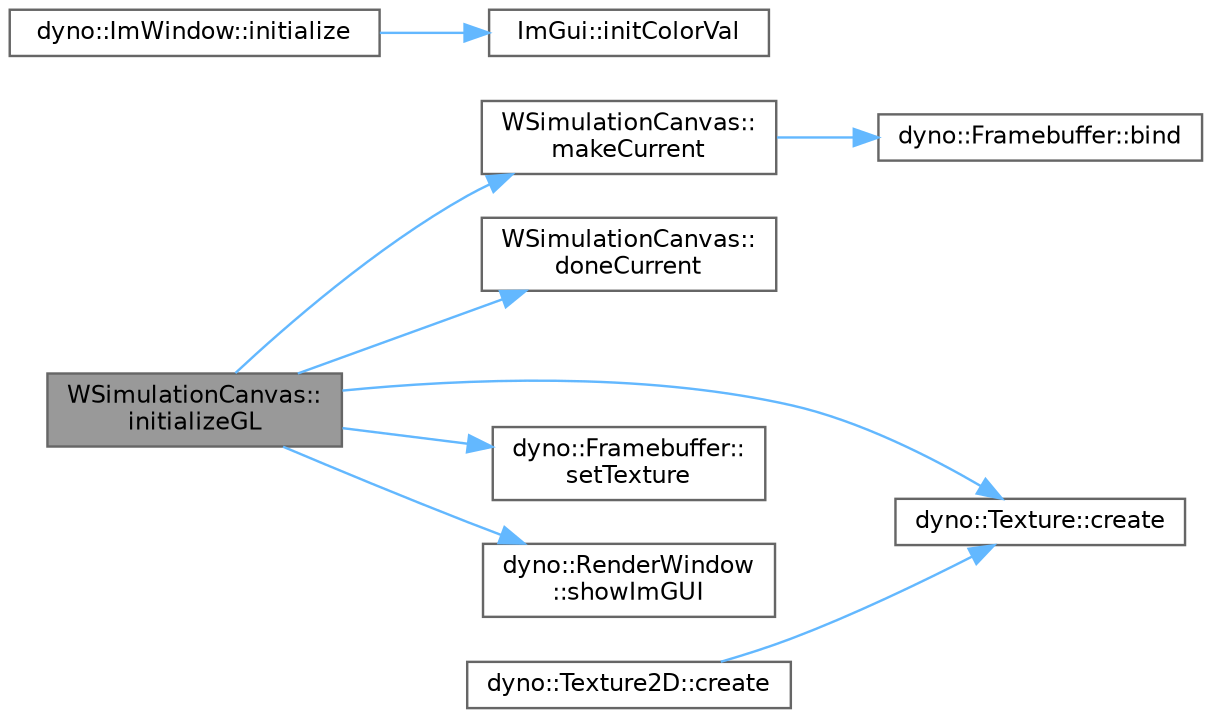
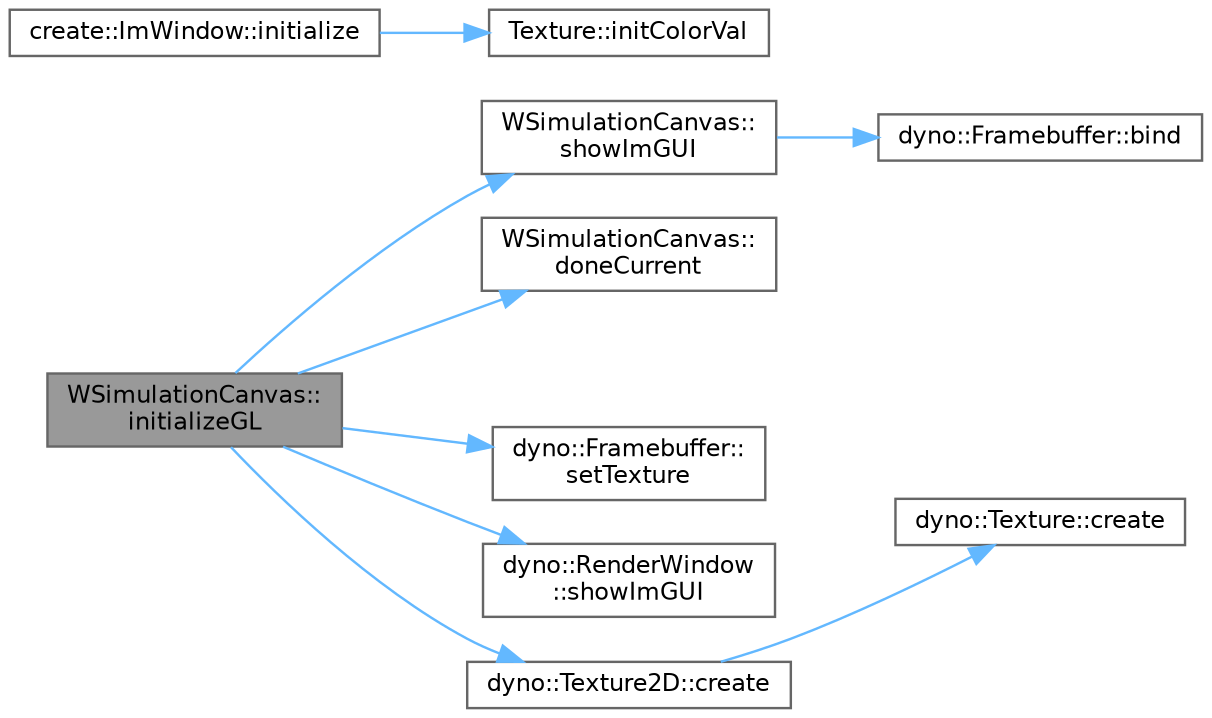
  digraph {
    rankdir=LR
    node [color=grey40 fillcolor=white fontname=Helvetica fontsize=10 shape=box style=filled]
    edge [color=steelblue1 fontname=Helvetica fontsize=10 labelfontname=Helvetica labelfontsize=10 style=solid]
    n1 [color=gray40 fillcolor=grey60 fontcolor=black height=0.2 label="WSimulationCanvas::\linitializeGL" width=0.4]
    n2 [height=0.2 label="dyno::Texture2D::create" width=0.4]
    n3 [height=0.2 label="WSimulationCanvas::\ldoneCurrent" width=0.4]
-   n4 [height=0.2 label="WSimulationCanvas::\lmakeCurrent" width=0.4]
+   n4 [height=0.2 label="WSimulationCanvas::\lshowImGUI" width=0.4]
    n5 [height=0.2 label="dyno::Framebuffer::\lsetTexture" width=0.4]
    n6 [height=0.2 label="dyno::RenderWindow\l::showImGUI" width=0.4]
    n7 [height=0.2 label="dyno::Framebuffer::bind" width=0.4]
    n8 [height=0.2 label="dyno::Texture::create" width=0.4]
-   n9 [height=0.2 label="dyno::ImWindow::initialize" width=0.4]
-   n10 [height=0.2 label="ImGui::initColorVal" width=0.4]
-   n1 -> n8
+   n9 [height=0.2 label="create::ImWindow::initialize" width=0.4]
+   n10 [height=0.2 label="Texture::initColorVal" width=0.4]
+   n1 -> n2
    n1 -> n3
    n1 -> n4
    n1 -> n5
    n1 -> n6
    n2 -> n8
    n4 -> n7
    n9 -> n10
  }
